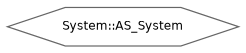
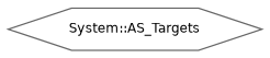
  digraph {
    rankdir=LR
-   n1 [color=gray40 fillcolor=white fontname=Helvetica fontsize=10 height=0.2 label="System::AS_System" shape=hexagon style=filled width=0.4]
+   n1 [color=gray40 fillcolor=white fontname=Helvetica fontsize=10 height=0.2 label="System::AS_Targets" shape=hexagon style=filled width=0.4]
  }
